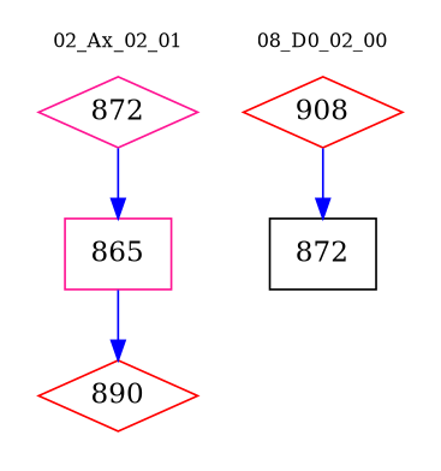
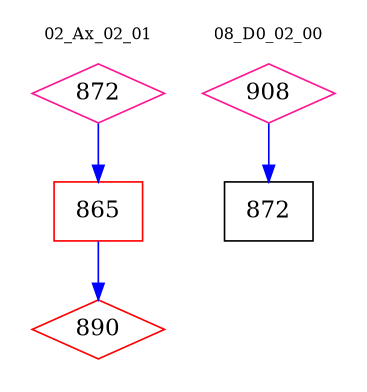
  digraph {
    node [color=deeppink shape=diamond]
    edge [color=blue]
    n1 [label=872]
-   n2 [label=865 shape=box]
+   n2 [color=red label=865 shape=box]
    n3 [color=red label=890]
-   n4 [color=red label=908]
+   n4 [label=908]
    n5 [color=black label=872 shape=box]
    subgraph cluster_1 {
      color=white
      fontsize=10
      label="02_Ax_02_01"
      n1
      n2
      n3
    }
    subgraph cluster_2 {
      color=white
      fontsize=10
      label="08_D0_02_00"
      n4
      n5
    }
    n1 -> n2
    n2 -> n3
    n4 -> n5
  }
